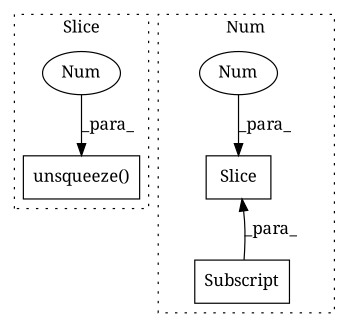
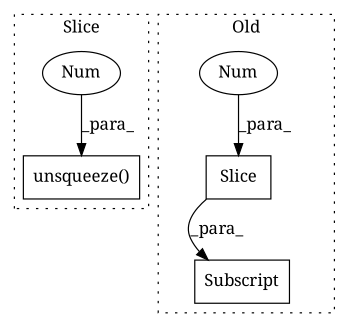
  digraph {
    fontname="Noto Serif"
    node [a=76 fontname="Noto Serif" l=1 shape=box]
    edge [fontname="Noto Serif"]
    n1 [a=75 l="25,1" label="unsqueeze()" s="14449,14475"]
    n2 [label=Num s=14474 shape=ellipse]
    n3 [a=80 label=Slice s=8677]
    n4 [label=Num s=8678 shape=ellipse]
    n5 [a=63 l="12,0" label=Subscript s="8668,0"]
    subgraph cluster_1 {
      label=Slice
      style=dotted
      n1
      n2
    }
    subgraph cluster_2 {
-     label=Num
+     label=Old
      style=dotted
      n3
      n4
      n5
    }
    n2 -> n1 [label=_para_]
-   n5 -> n3 [label=_para_]
+   n3 -> n5 [label=_para_]
    n4 -> n3 [label=_para_]
  }
